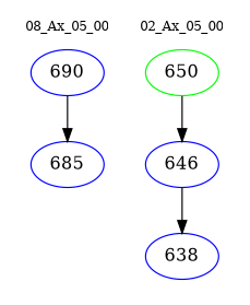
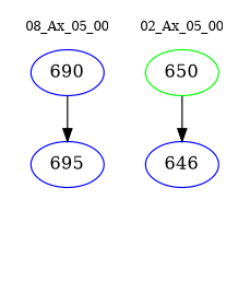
  digraph {
    node [color=blue]
    edge [color=black]
    n1 [label=690]
-   n2 [label=685]
+   n2 [label=695]
    n3 [color=green label=650]
    n4 [label=646]
-   n5 [label=638]
    subgraph cluster_1 {
      color=white
      fontsize=10
      label="08_Ax_05_00"
      n1
      n2
    }
    subgraph cluster_2 {
      color=white
      fontsize=10
      label="02_Ax_05_00"
      n3
      n4
-     n5
    }
    n1 -> n2
    n3 -> n4
-   n4 -> n5
  }
